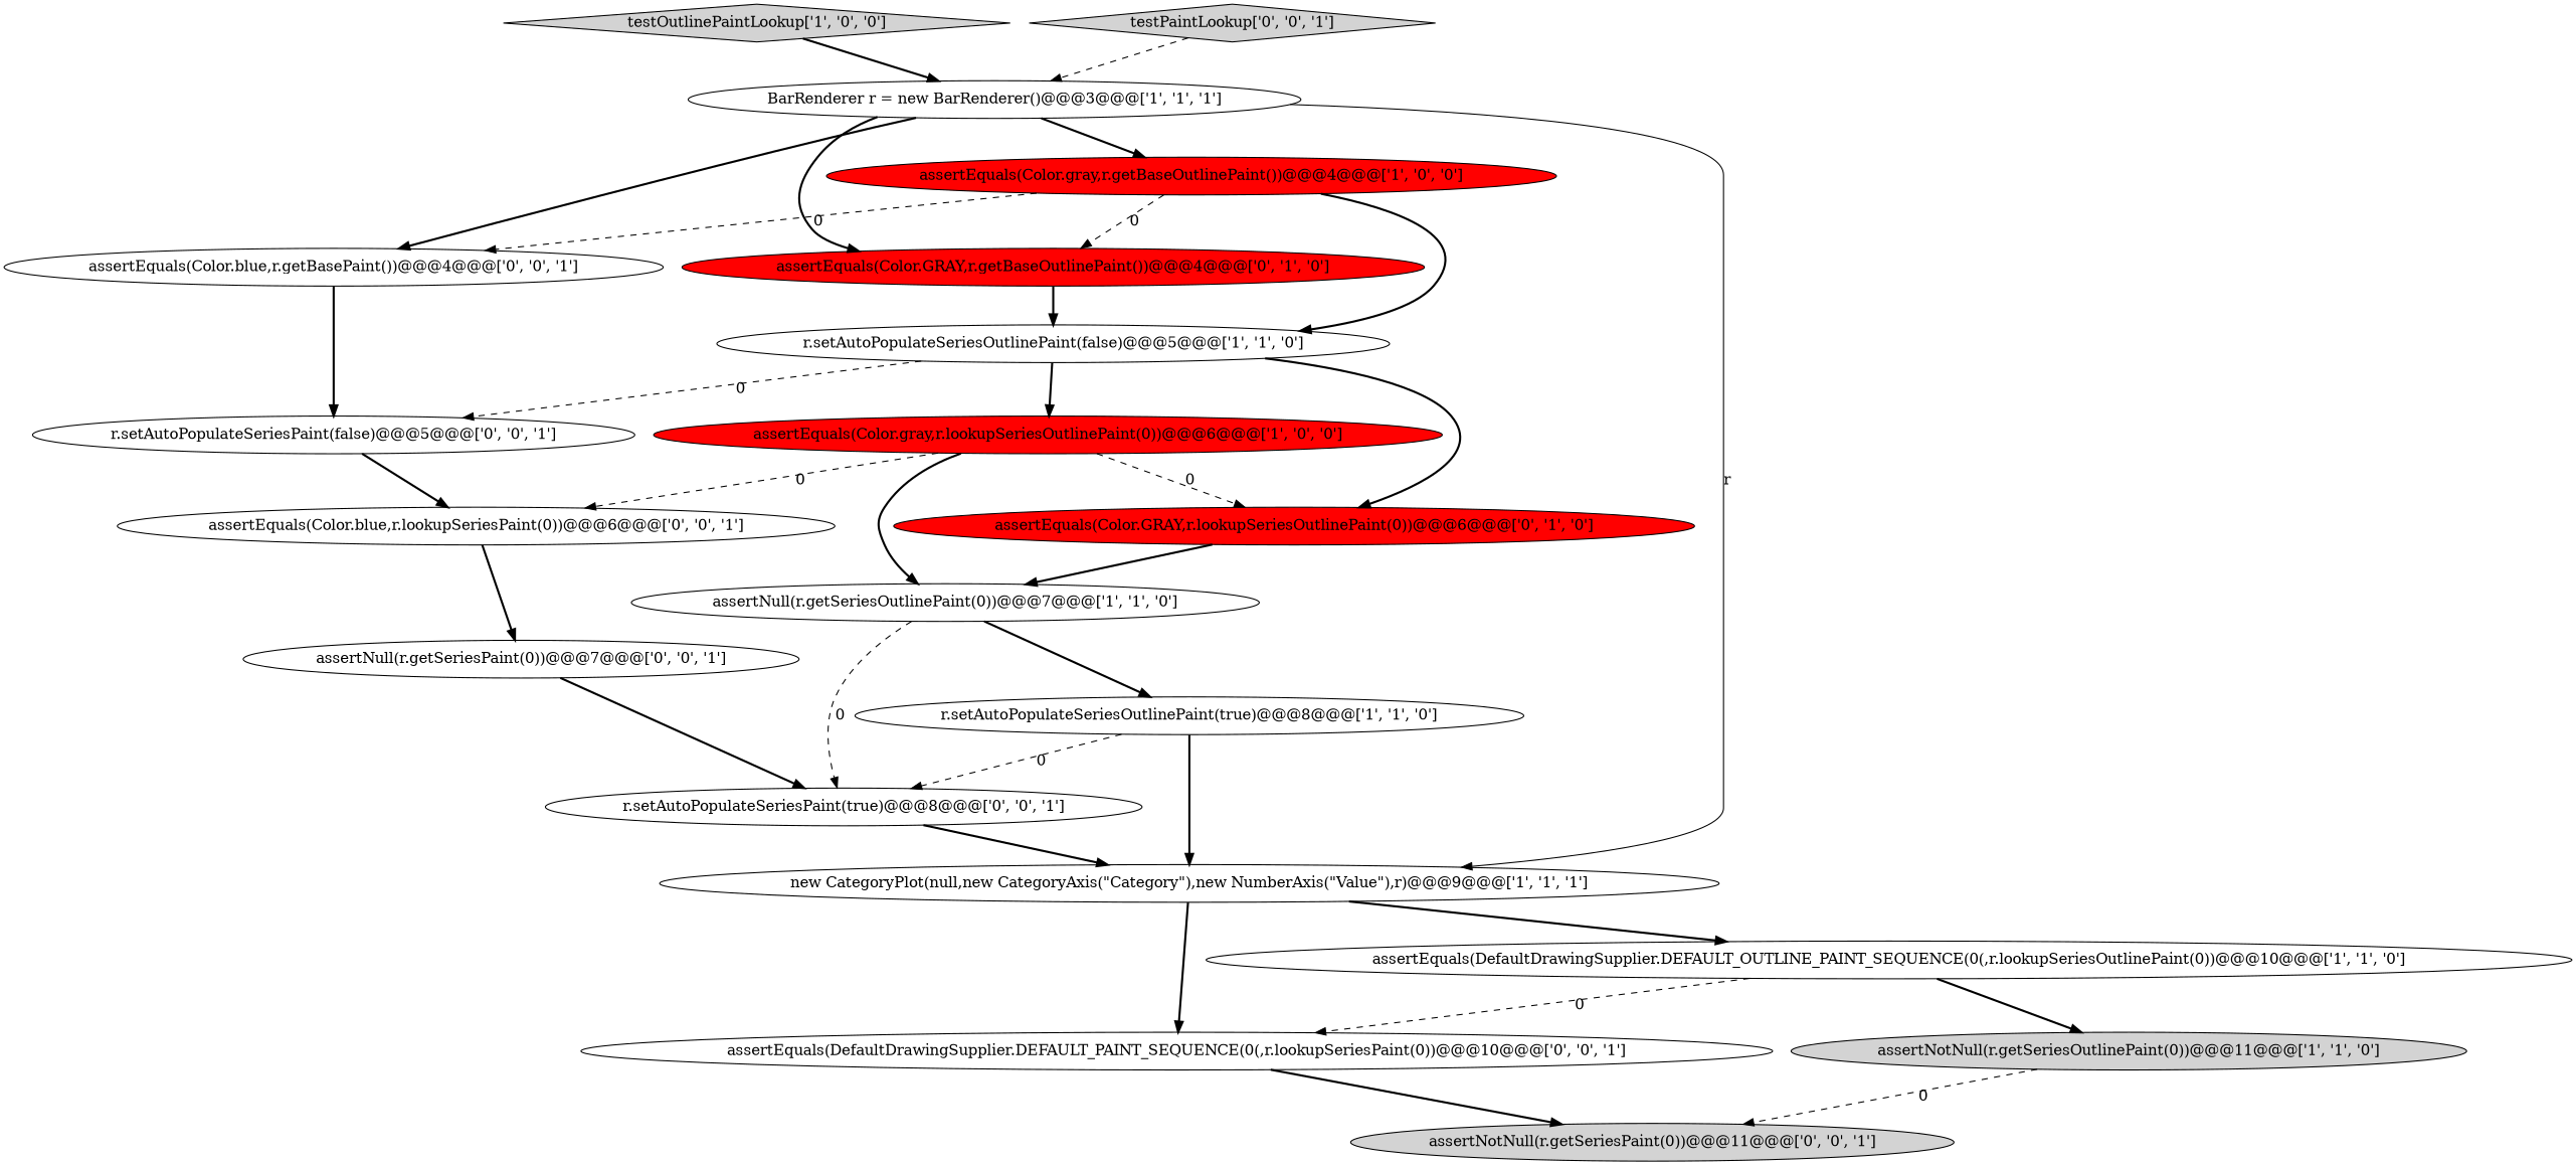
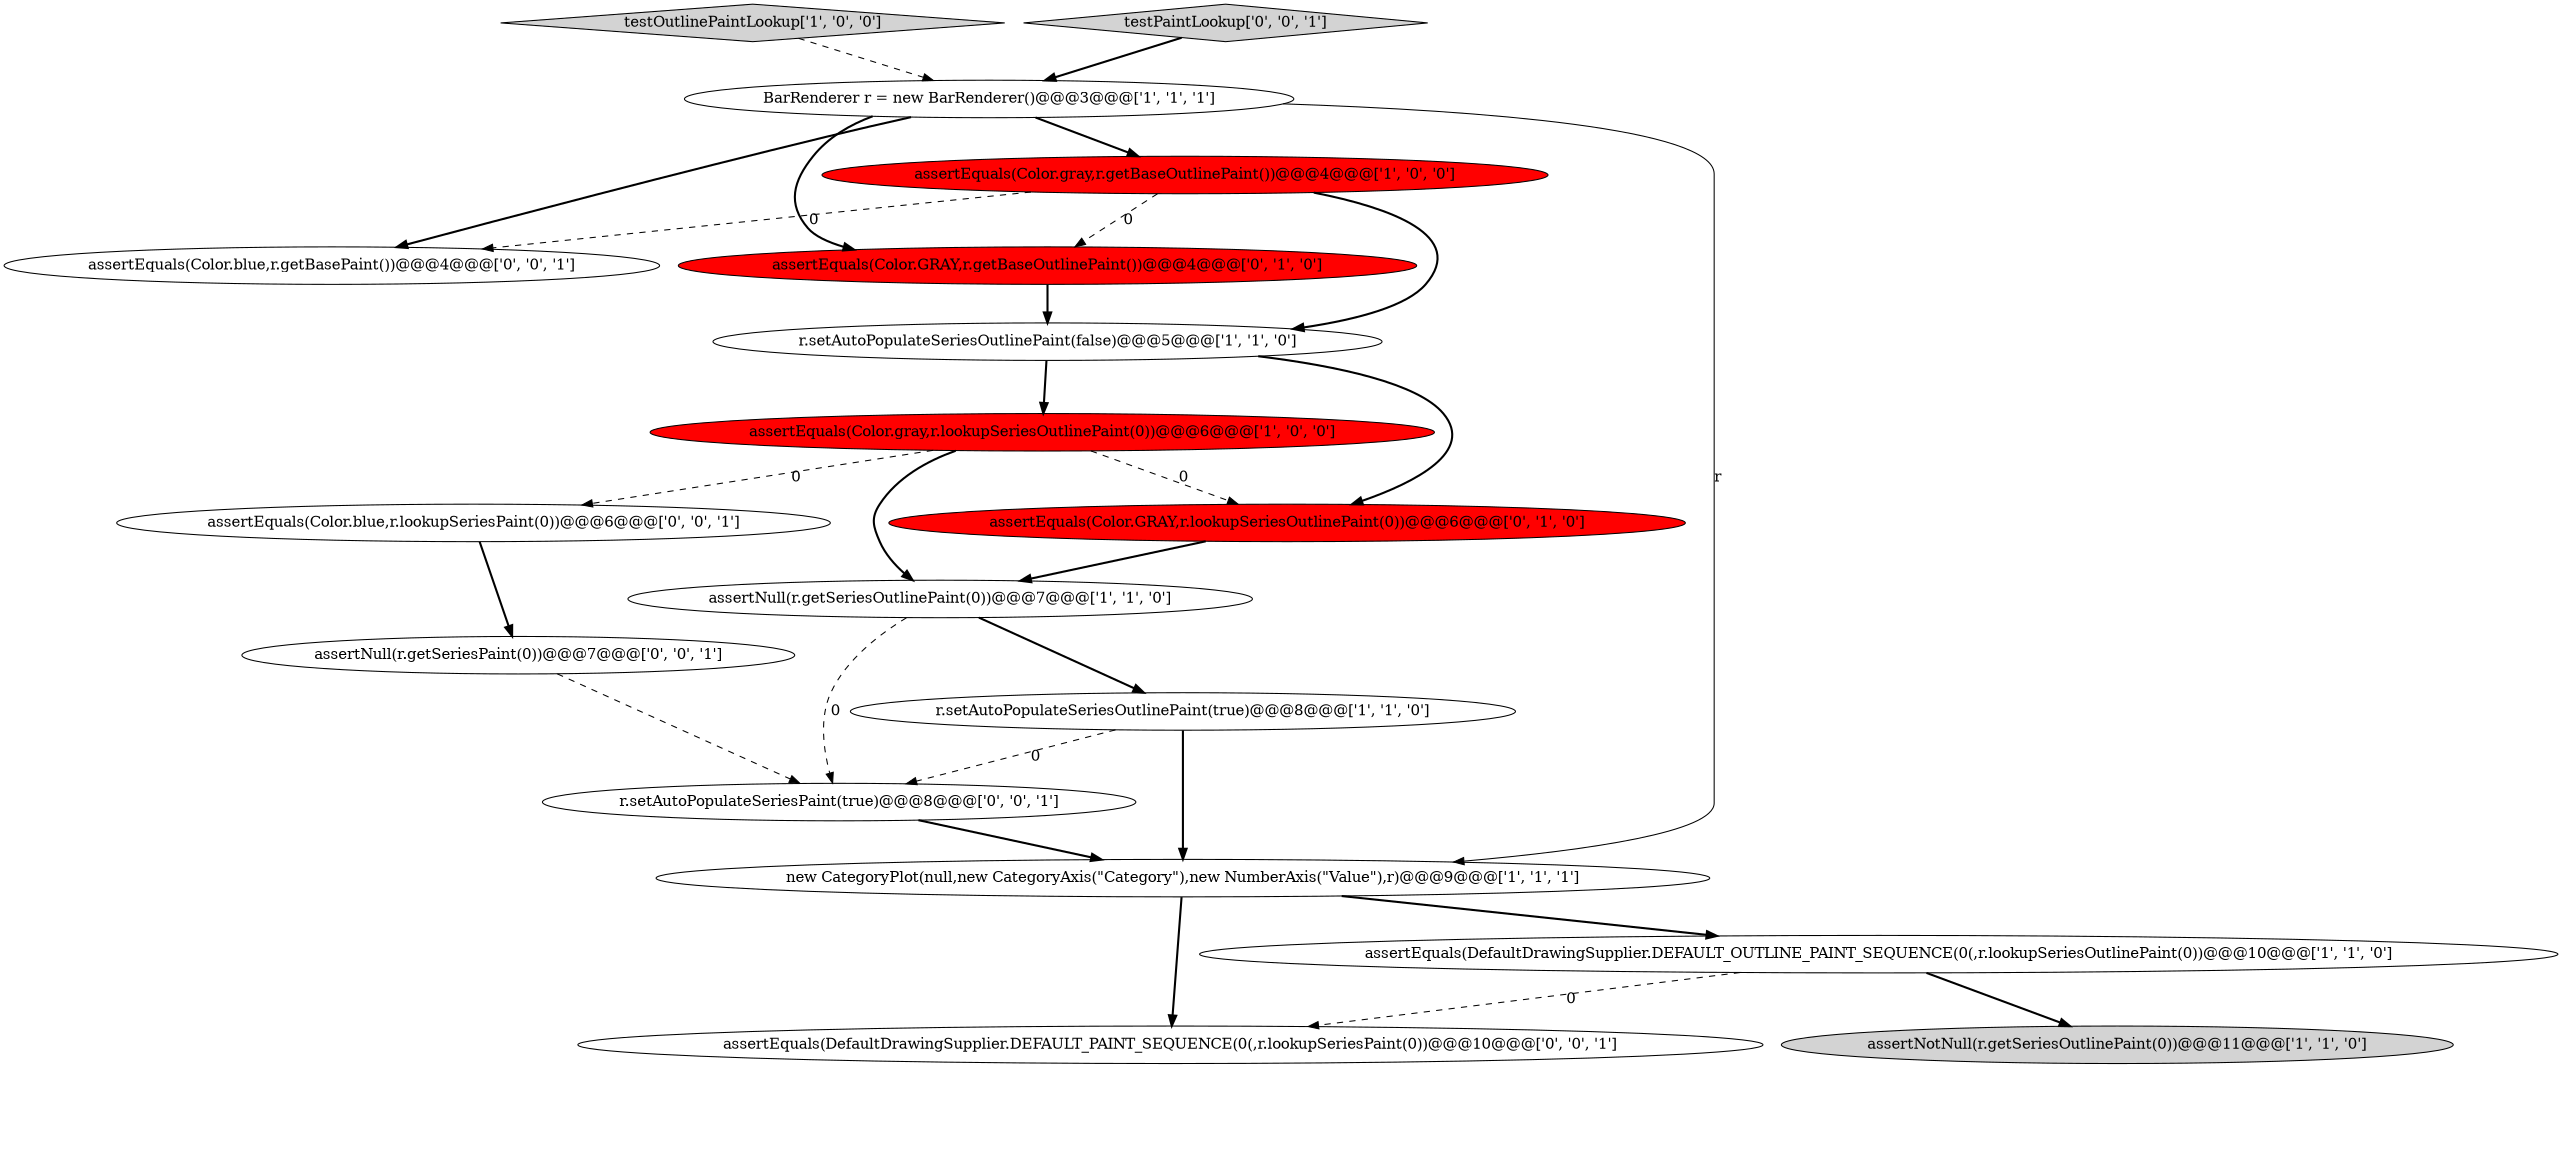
  digraph {
    node [fillcolor=white shape=ellipse style=filled]
    edge [style=bold]
    n1 [fillcolor=red label="assertEquals(Color.gray,r.getBaseOutlinePaint())@@@4@@@['1', '0', '0']"]
    n2 [label="assertEquals(Color.blue,r.getBasePaint())@@@4@@@['0', '0', '1']"]
    n3 [fillcolor=red label="assertEquals(Color.GRAY,r.getBaseOutlinePaint())@@@4@@@['0', '1', '0']"]
    n4 [label="r.setAutoPopulateSeriesOutlinePaint(false)@@@5@@@['1', '1', '0']"]
-   n5 [label="r.setAutoPopulateSeriesPaint(false)@@@5@@@['0', '0', '1']"]
    n6 [fillcolor=red label="assertEquals(Color.gray,r.lookupSeriesOutlinePaint(0))@@@6@@@['1', '0', '0']"]
    n7 [fillcolor=red label="assertEquals(Color.GRAY,r.lookupSeriesOutlinePaint(0))@@@6@@@['0', '1', '0']"]
    n8 [label="assertEquals(Color.blue,r.lookupSeriesPaint(0))@@@6@@@['0', '0', '1']"]
    n9 [label="assertNull(r.getSeriesPaint(0))@@@7@@@['0', '0', '1']"]
    n10 [label="r.setAutoPopulateSeriesOutlinePaint(true)@@@8@@@['1', '1', '0']"]
    n11 [label="new CategoryPlot(null,new CategoryAxis(\"Category\"),new NumberAxis(\"Value\"),r)@@@9@@@['1', '1', '1']"]
    n12 [label="r.setAutoPopulateSeriesPaint(true)@@@8@@@['0', '0', '1']"]
    n13 [label="assertEquals(DefaultDrawingSupplier.DEFAULT_PAINT_SEQUENCE(0(,r.lookupSeriesPaint(0))@@@10@@@['0', '0', '1']"]
    n14 [label="assertEquals(DefaultDrawingSupplier.DEFAULT_OUTLINE_PAINT_SEQUENCE(0(,r.lookupSeriesOutlinePaint(0))@@@10@@@['1', '1', '0']"]
    n15 [fillcolor=lightgray label="testOutlinePaintLookup['1', '0', '0']" shape=diamond]
    n16 [label="BarRenderer r = new BarRenderer()@@@3@@@['1', '1', '1']"]
    n17 [label="assertNull(r.getSeriesOutlinePaint(0))@@@7@@@['1', '1', '0']"]
-   n18 [fillcolor=lightgray label="assertNotNull(r.getSeriesPaint(0))@@@11@@@['0', '0', '1']"]
    n19 [fillcolor=lightgray label="assertNotNull(r.getSeriesOutlinePaint(0))@@@11@@@['1', '1', '0']"]
    n20 [fillcolor=lightgray label="testPaintLookup['0', '0', '1']" shape=diamond]
    n1 -> n2 [label=0 style=dashed]
    n1 -> n3 [label=0 style=dashed]
    n1 -> n4
-   n2 -> n5
    n3 -> n4
-   n4 -> n5 [label=0 style=dashed]
    n4 -> n6
    n4 -> n7
-   n5 -> n8
    n6 -> n7 [label=0 style=dashed]
    n6 -> n8 [label=0 style=dashed]
    n6 -> n17
    n7 -> n17
    n8 -> n9
-   n9 -> n12
+   n9 -> n12 [style=dashed]
    n10 -> n11
    n10 -> n12 [label=0 style=dashed]
    n11 -> n13
    n11 -> n14
    n12 -> n11
-   n13 -> n18
    n14 -> n13 [label=0 style=dashed]
    n14 -> n19
-   n15 -> n16
+   n15 -> n16 [style=dashed]
    n16 -> n1
    n16 -> n2
    n16 -> n3
    n16 -> n11 [label=r style=solid]
    n17 -> n10
    n17 -> n12 [label=0 style=dashed]
-   n19 -> n18 [label=0 style=dashed]
-   n20 -> n16 [style=dashed]
+   n20 -> n16
  }
